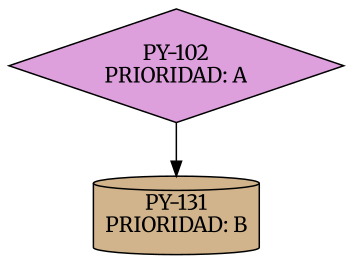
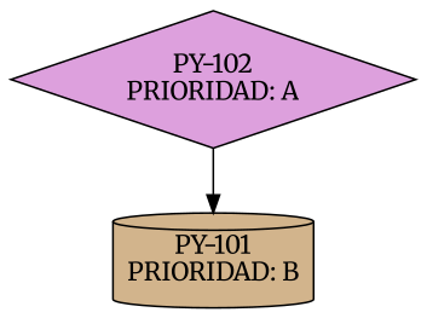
  digraph {
    rankdir=TB
    fontname=Merriweather
    node [style=filled fontname=Merriweather]
    n1 [label="PY-102\nPRIORIDAD: A" shape=diamond fillcolor=plum]
-   n2 [label="PY-131\nPRIORIDAD: B" shape=cylinder fillcolor=tan]
+   n2 [label="PY-101\nPRIORIDAD: B" shape=cylinder fillcolor=tan]
    n1 -> n2 [fontname=Merriweather]
  }
